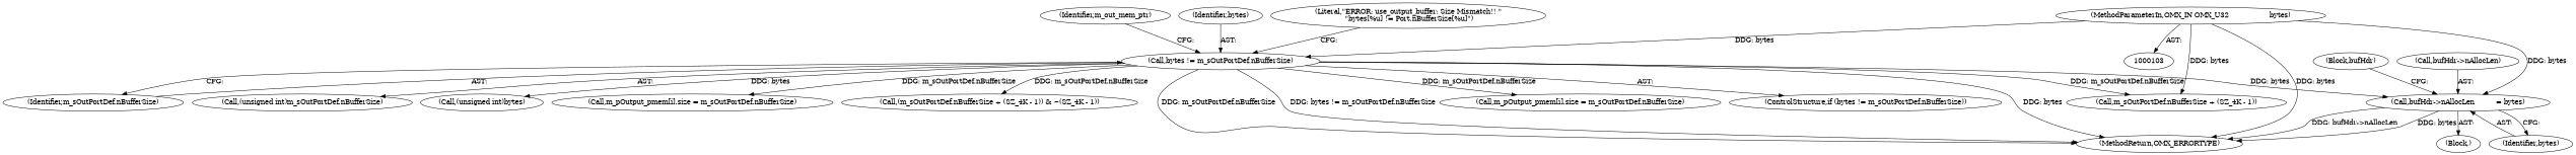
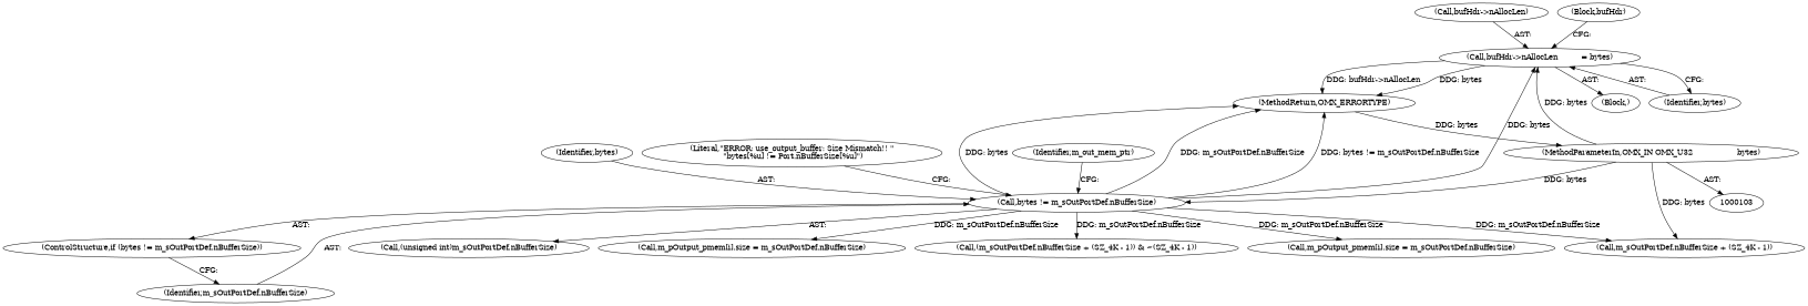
  digraph {
    n1 [label="(Call,bufHdr->nAllocLen          = bytes)"]
    n2 [label="(MethodReturn,OMX_ERRORTYPE)"]
    n3 [label="(Block,)"]
    n4 [label="(Identifier,bytes)"]
    n5 [label="(Call,bytes != m_sOutPortDef.nBufferSize)"]
    n6 [label="(Call,m_pOutput_pmem[i].size = m_sOutPortDef.nBufferSize)"]
    n7 [label="(ControlStructure,if (bytes != m_sOutPortDef.nBufferSize))"]
    n8 [label="(Call,m_sOutPortDef.nBufferSize + (SZ_4K - 1))"]
    n9 [label="(Identifier,m_sOutPortDef.nBufferSize)"]
    n10 [label="(Call,(unsigned int)m_sOutPortDef.nBufferSize)"]
-   n11 [label="(Call,(unsigned int)bytes)"]
    n12 [label="(Call,m_pOutput_pmem[i].size = m_sOutPortDef.nBufferSize)"]
    n13 [label="(Call,(m_sOutPortDef.nBufferSize + (SZ_4K - 1)) & ~(SZ_4K - 1))"]
    n14 [label="(MethodParameterIn,OMX_IN OMX_U32                   bytes)"]
    1000103
    n16 [label="(Identifier,m_out_mem_ptr)"]
    n17 [label="(Call,bufHdr->nAllocLen)"]
    n18 [label="(Identifier,bytes)"]
    n19 [label="(Block,bufHdr)"]
    n20 [label="(Literal,\"ERROR: use_output_buffer: Size Mismatch!! \"\n \"bytes[%u] != Port.nBufferSize[%u]\")"]
    n1 -> n2 [label="DDG: bytes"]
    n1 -> n2 [label="DDG: bufHdr->nAllocLen"]
    n1 -> n3 [label="AST: "]
    n1 -> n4 [label="CFG: "]
    n4 -> n1 [label="AST: "]
    n5 -> n1 [label="DDG: bytes"]
    n5 -> n2 [label="DDG: bytes"]
    n5 -> n2 [label="DDG: m_sOutPortDef.nBufferSize"]
    n5 -> n2 [label="DDG: bytes != m_sOutPortDef.nBufferSize"]
    n5 -> n6 [label="DDG: m_sOutPortDef.nBufferSize"]
    n5 -> n7 [label="AST: "]
    n5 -> n8 [label="DDG: m_sOutPortDef.nBufferSize"]
-   n5 -> n9 [label="CFG: "]
+   n7 -> n9 [label="CFG: "]
    n5 -> n10 [label="AST: "]
-   n5 -> n11 [label="DDG: bytes"]
    n5 -> n12 [label="DDG: m_sOutPortDef.nBufferSize"]
    n5 -> n13 [label="DDG: m_sOutPortDef.nBufferSize"]
    n9 -> n5 [label="AST: "]
    n14 -> n1 [label="DDG: bytes"]
-   n14 -> n2 [label="DDG: bytes"]
+   n2 -> n14 [label="DDG: bytes"]
    n14 -> n5 [label="DDG: bytes"]
    n14 -> n8 [label="DDG: bytes"]
    n14 -> 1000103 [label="AST: "]
    n16 -> n5 [label="CFG: "]
    n17 -> n1 [label="AST: "]
    n18 -> n5 [label="AST: "]
    n19 -> n1 [label="CFG: "]
    n20 -> n5 [label="CFG: "]
  }
